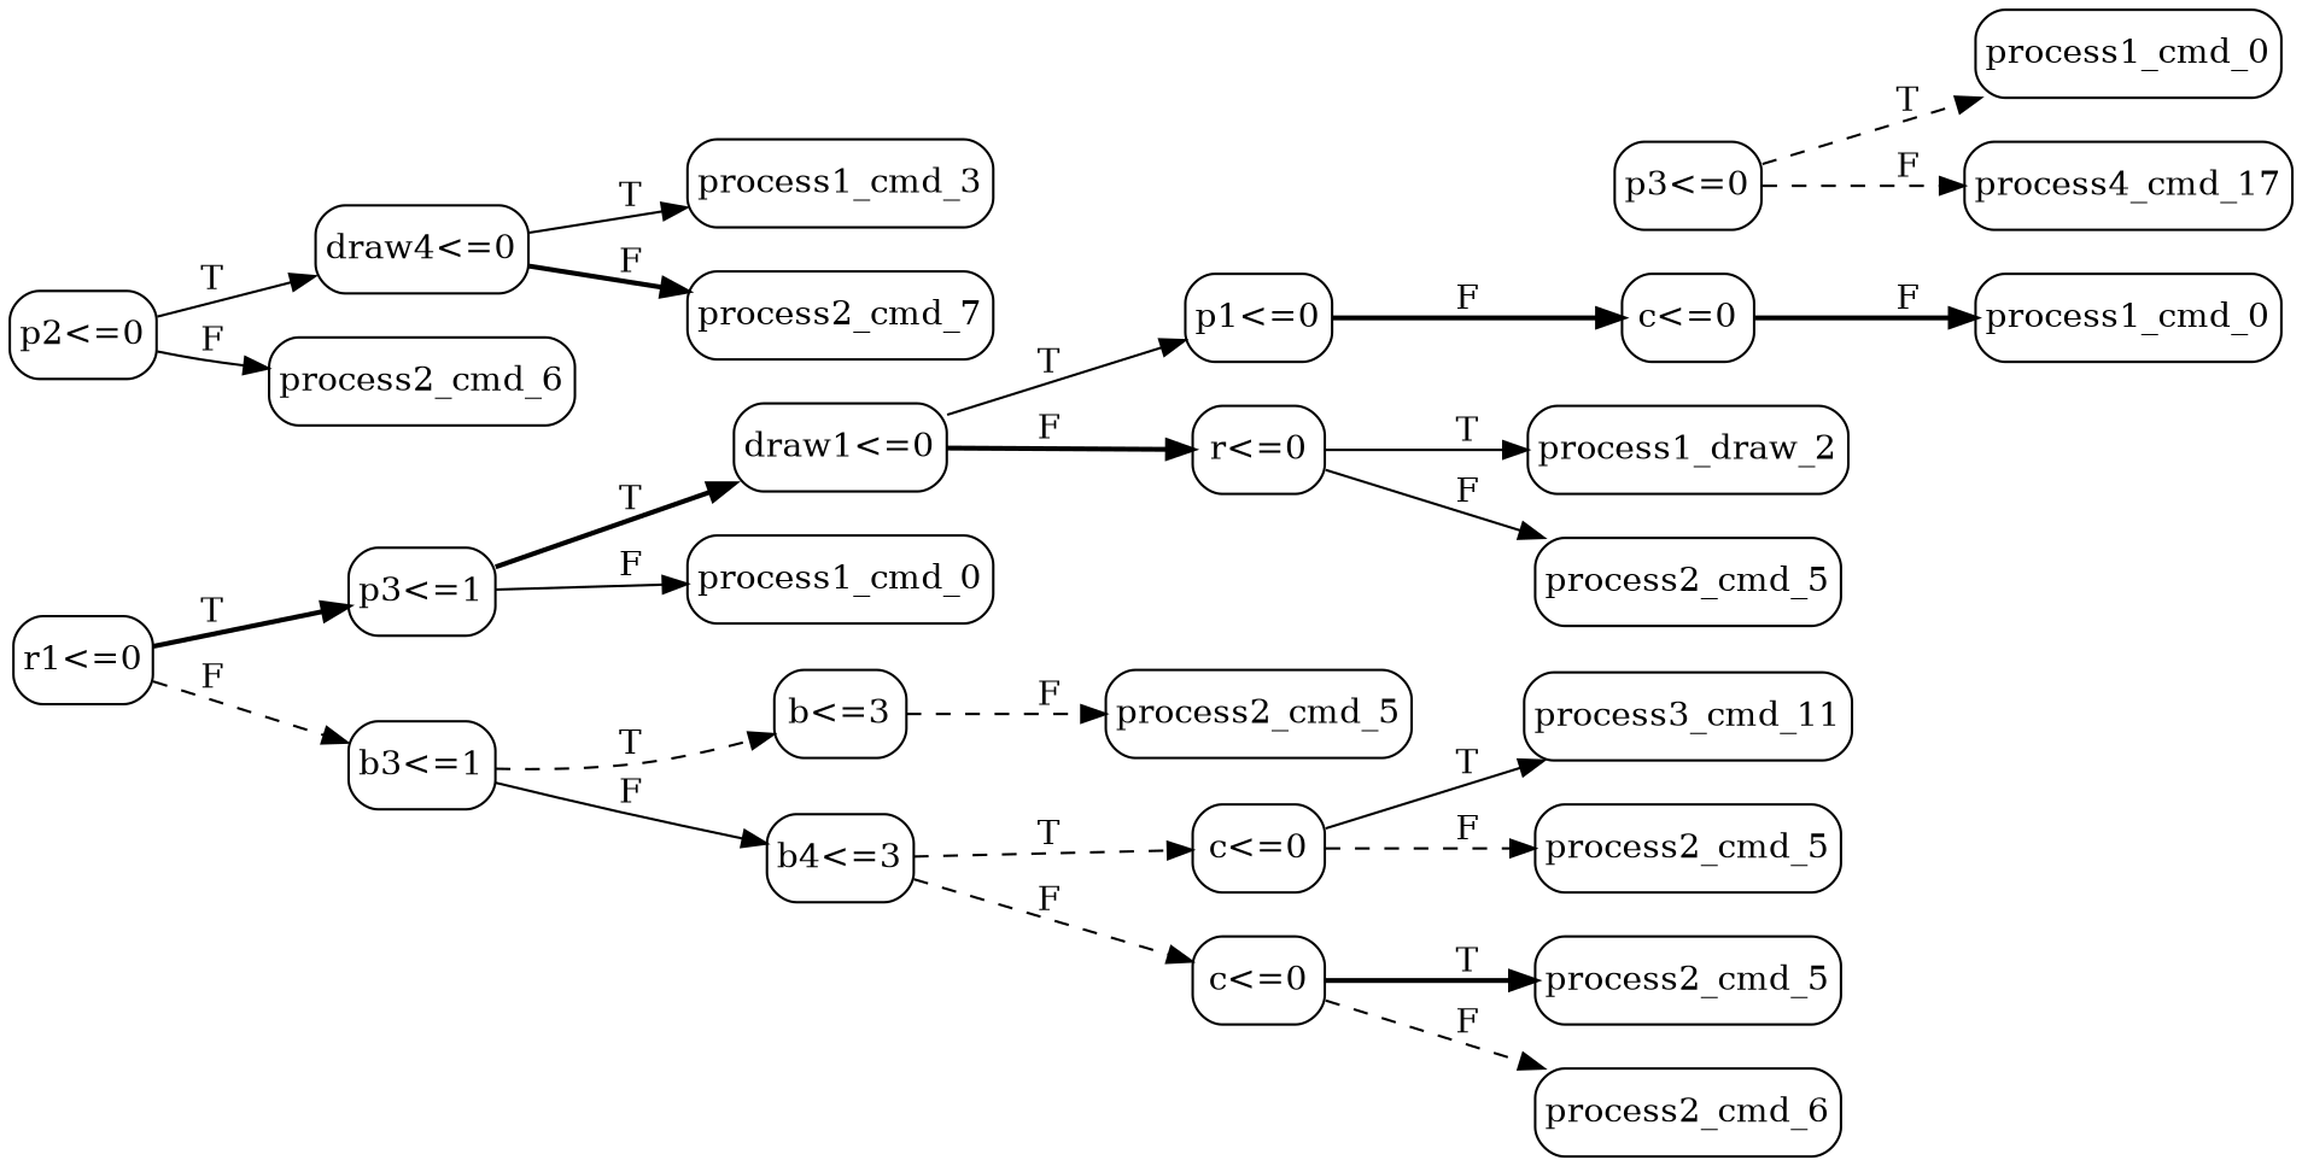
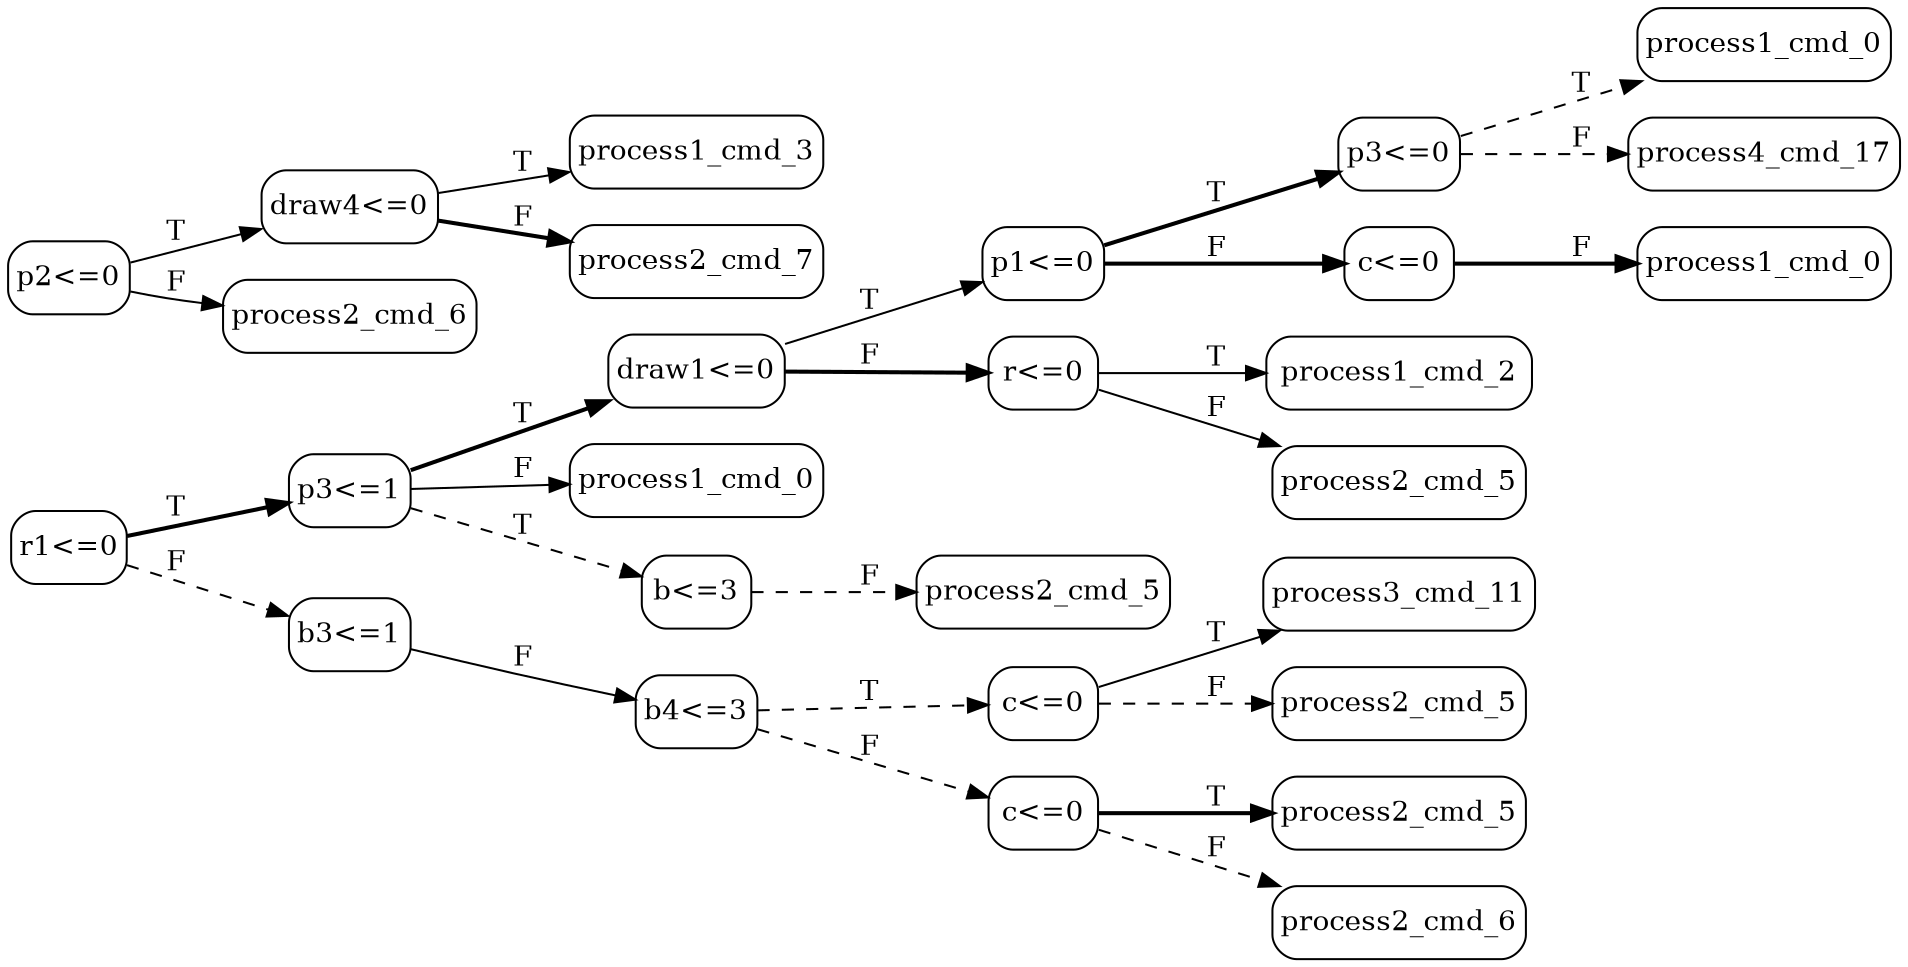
  digraph {
    rankdir=LR
    node [margin="0.05,0.05" shape=box style=rounded]
    edge [style=dashed]
    n1 [label=process1_cmd_0]
    n2 [label=process4_cmd_17]
    n3 [label="p3<=0"]
    n4 [label=process1_cmd_0]
    n5 [label="c<=0"]
    n6 [label="p1<=0"]
-   n7 [label=process1_draw_2]
+   n7 [label=process1_cmd_2]
    n8 [label=process2_cmd_5]
    n9 [label="r<=0"]
    n10 [label="draw1<=0"]
    n11 [label=process1_cmd_0]
    n12 [label="p3<=1"]
    n13 [label=process1_cmd_3]
    n14 [label=process2_cmd_7]
    n15 [label="draw4<=0"]
    n16 [label=process2_cmd_6]
    n17 [label="p2<=0"]
    n18 [label=process2_cmd_5]
    n19 [label="b<=3"]
    n20 [label=process3_cmd_11]
    n21 [label=process2_cmd_5]
    n22 [label="c<=0"]
    n23 [label=process2_cmd_5]
    n24 [label=process2_cmd_6]
    n25 [label="c<=0"]
    n26 [label="b4<=3"]
    n27 [label="b3<=1"]
    n28 [label="r1<=0"]
    n3 -> n1 [label=T]
    n3 -> n2 [label=F]
    n5 -> n4 [label=F style=bold]
+   n6 -> n3 [label=T style=bold]
    n6 -> n5 [label=F style=bold]
    n9 -> n7 [label=T style=solid]
    n9 -> n8 [label=F style=solid]
    n10 -> n6 [label=T style=solid]
    n10 -> n9 [label=F style=bold]
    n12 -> n10 [label=T style=bold]
    n12 -> n11 [label=F style=solid]
    n15 -> n13 [label=T style=solid]
    n15 -> n14 [label=F style=bold]
    n17 -> n15 [label=T style=solid]
    n17 -> n16 [label=F style=solid]
    n19 -> n18 [label=F]
    n22 -> n20 [label=T style=solid]
    n22 -> n21 [label=F]
    n25 -> n23 [label=T style=bold]
    n25 -> n24 [label=F]
    n26 -> n22 [label=T]
    n26 -> n25 [label=F]
-   n27 -> n19 [label=T]
+   n12 -> n19 [label=T]
    n27 -> n26 [label=F style=solid]
    n28 -> n12 [label=T style=bold]
    n28 -> n27 [label=F]
  }
